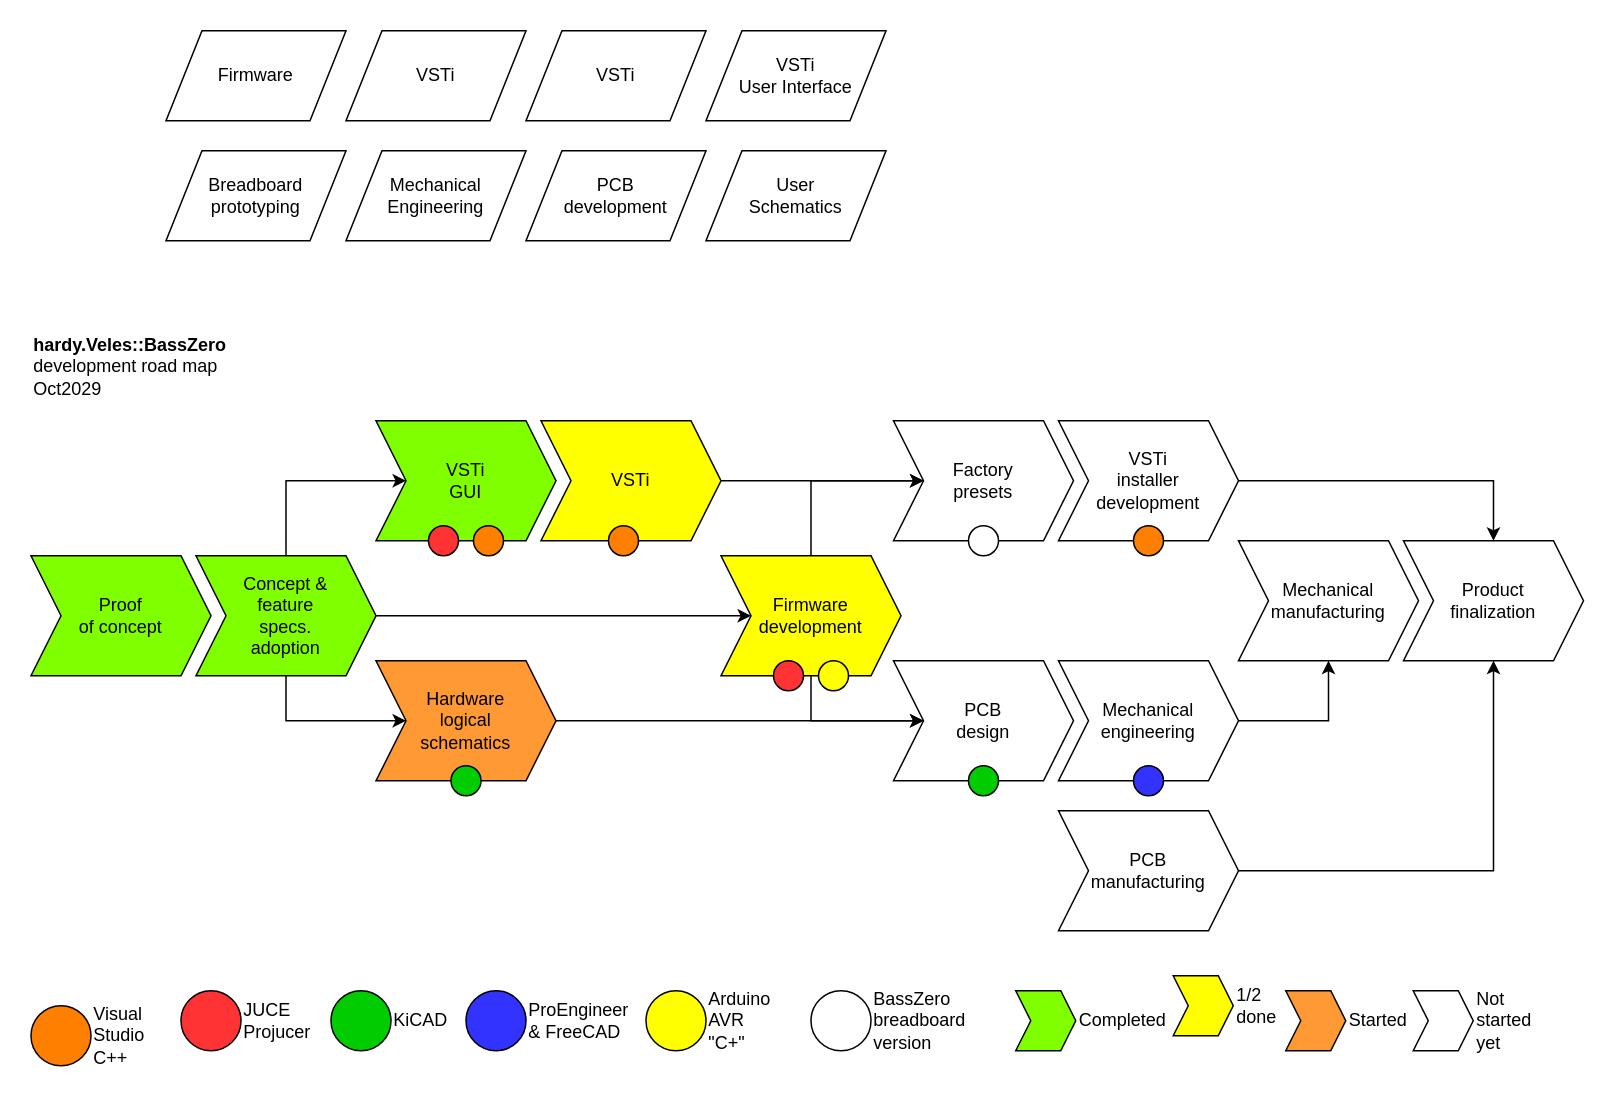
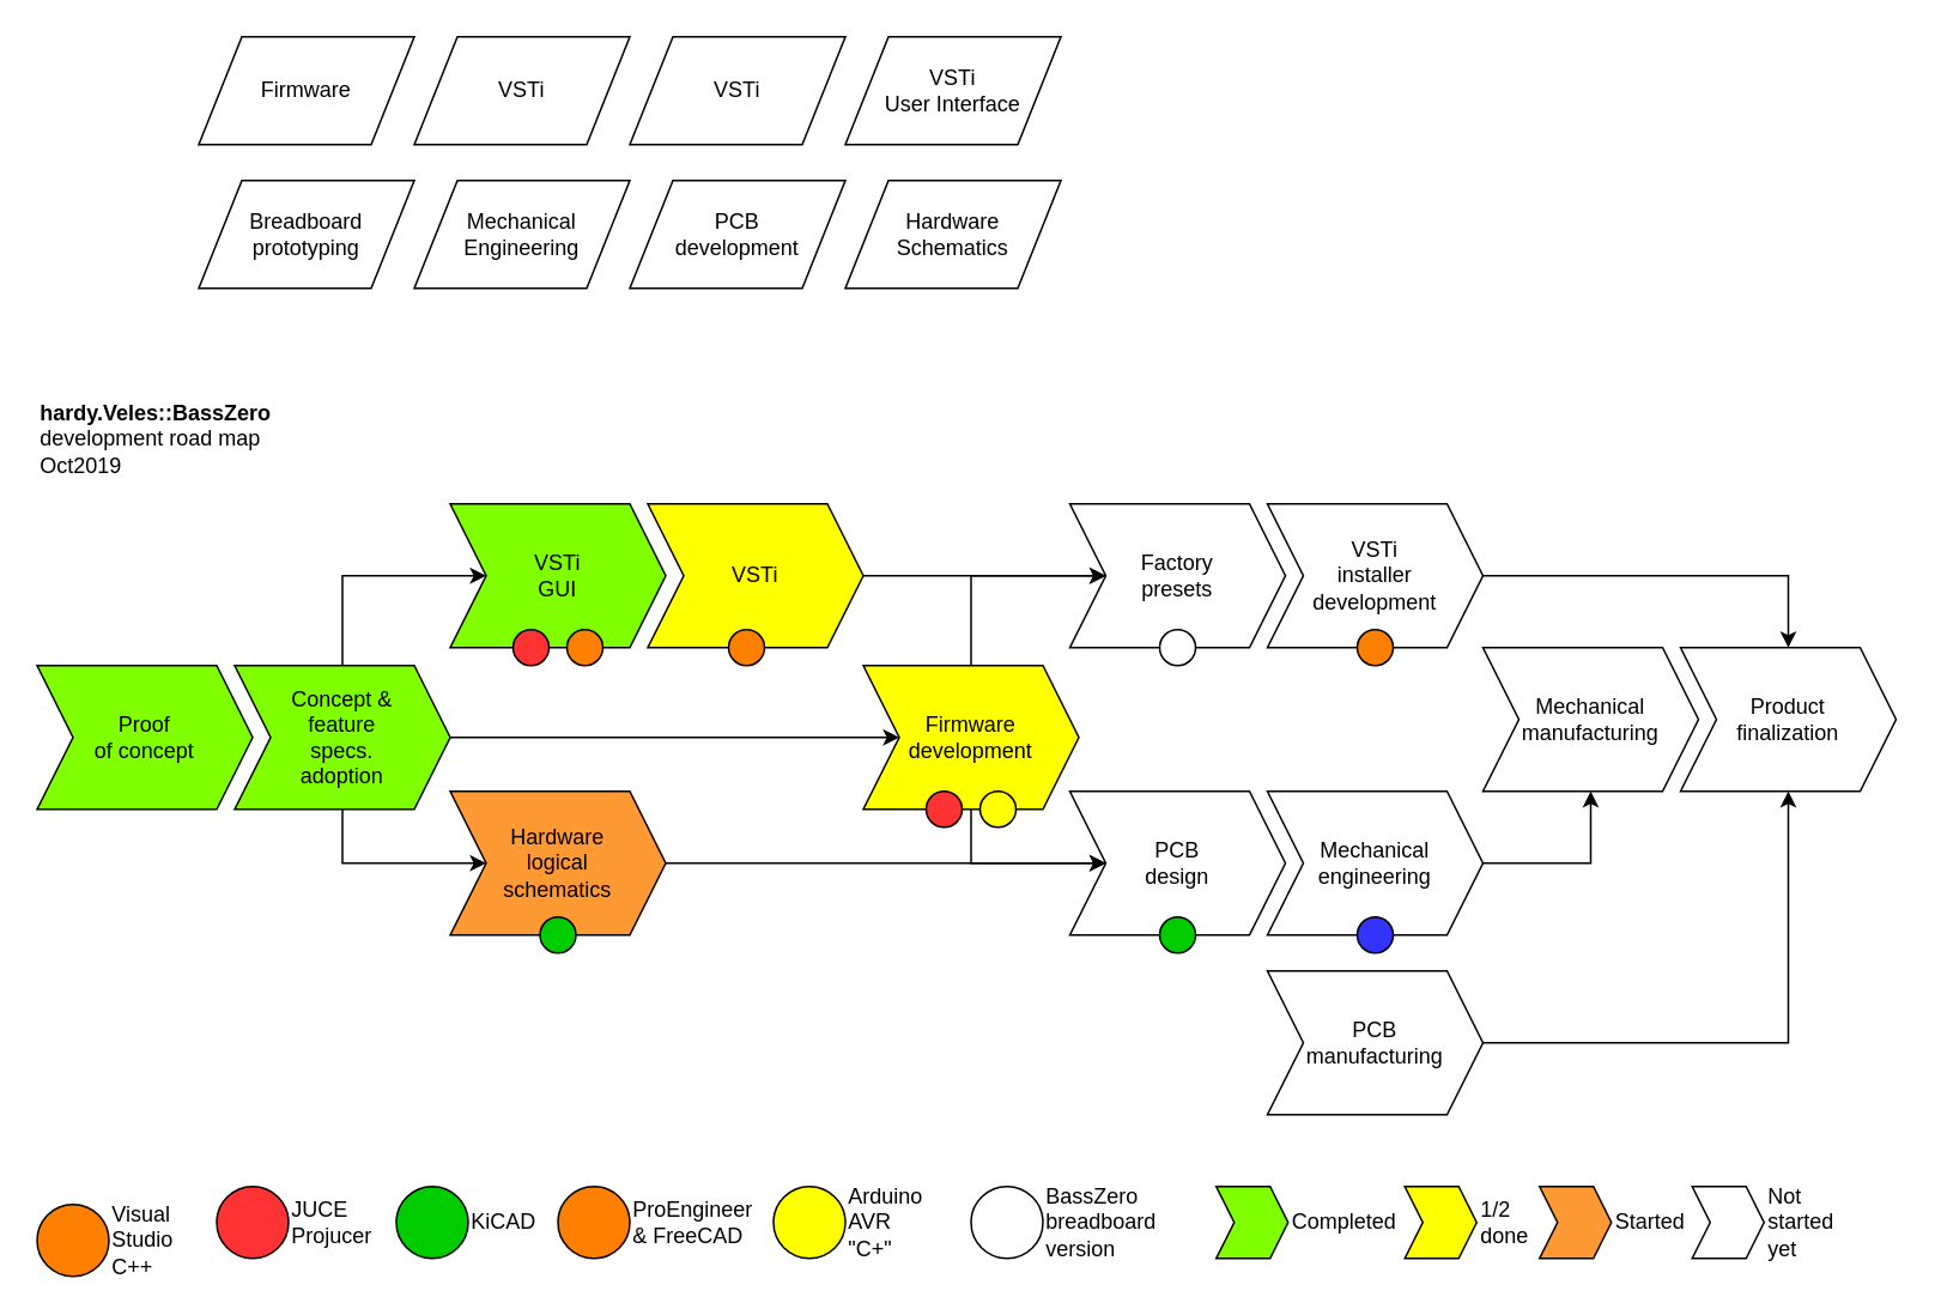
  <mxCell id="0" />
  <mxCell id="1" parent="0" />
  <mxCell id="2" value="Firmware" style="shape=parallelogram;perimeter=parallelogramPerimeter;whiteSpace=wrap;html=1;" parent="1" vertex="1"><mxGeometry x="110" y="20" width="120" height="60" as="geometry" /></mxCell>
  <mxCell id="3" value="VSTi&lt;br&gt;User Interface" style="shape=parallelogram;perimeter=parallelogramPerimeter;whiteSpace=wrap;html=1;" parent="1" vertex="1"><mxGeometry x="470" y="20" width="120" height="60" as="geometry" /></mxCell>
  <mxCell id="4" value="VSTi" style="shape=parallelogram;perimeter=parallelogramPerimeter;whiteSpace=wrap;html=1;" parent="1" vertex="1"><mxGeometry x="350" y="20" width="120" height="60" as="geometry" /></mxCell>
  <mxCell id="5" value="Breadboard&lt;br&gt;prototyping" style="shape=parallelogram;perimeter=parallelogramPerimeter;whiteSpace=wrap;html=1;" parent="1" vertex="1"><mxGeometry x="110" y="100" width="120" height="60" as="geometry" /></mxCell>
- <mxCell id="6" value="User&lt;br&gt;Schematics" style="shape=parallelogram;perimeter=parallelogramPerimeter;whiteSpace=wrap;html=1;" parent="1" vertex="1"><mxGeometry x="470" y="100" width="120" height="60" as="geometry" /></mxCell>
+ <mxCell id="6" value="Hardware&lt;br&gt;Schematics" style="shape=parallelogram;perimeter=parallelogramPerimeter;whiteSpace=wrap;html=1;" parent="1" vertex="1"><mxGeometry x="470" y="100" width="120" height="60" as="geometry" /></mxCell>
  <mxCell id="7" value="PCB&lt;br&gt;development" style="shape=parallelogram;perimeter=parallelogramPerimeter;whiteSpace=wrap;html=1;" parent="1" vertex="1"><mxGeometry x="350" y="100" width="120" height="60" as="geometry" /></mxCell>
  <mxCell id="8" value="Mechanical&lt;br&gt;Engineering" style="shape=parallelogram;perimeter=parallelogramPerimeter;whiteSpace=wrap;html=1;" parent="1" vertex="1"><mxGeometry x="230" y="100" width="120" height="60" as="geometry" /></mxCell>
  <mxCell id="9" value="VSTi" style="shape=parallelogram;perimeter=parallelogramPerimeter;whiteSpace=wrap;html=1;" parent="1" vertex="1"><mxGeometry x="230" y="20" width="120" height="60" as="geometry" /></mxCell>
  <mxCell id="10" value="Proof &lt;br&gt;of concept" style="shape=step;perimeter=stepPerimeter;whiteSpace=wrap;html=1;fixedSize=1;fillColor=#80FF00;" vertex="1" parent="1"><mxGeometry x="20" y="370" width="120" height="80" as="geometry" /></mxCell>
  <mxCell id="11" value="VSTi&lt;br&gt;GUI" style="shape=step;perimeter=stepPerimeter;whiteSpace=wrap;html=1;fixedSize=1;fillColor=#80FF00;" vertex="1" parent="1"><mxGeometry x="250" y="280" width="120" height="80" as="geometry" /></mxCell>
  <mxCell id="12" style="edgeStyle=orthogonalEdgeStyle;rounded=0;orthogonalLoop=1;jettySize=auto;html=1;entryX=0;entryY=0.5;entryDx=0;entryDy=0;" edge="1" parent="1" source="13" target="17"><mxGeometry relative="1" as="geometry" /></mxCell>
  <mxCell id="13" value="Hardware&lt;br&gt;logical&lt;br&gt;schematics" style="shape=step;perimeter=stepPerimeter;whiteSpace=wrap;html=1;fixedSize=1;fillColor=#FF9933;" vertex="1" parent="1"><mxGeometry x="250" y="440" width="120" height="80" as="geometry" /></mxCell>
  <mxCell id="14" style="edgeStyle=orthogonalEdgeStyle;rounded=0;orthogonalLoop=1;jettySize=auto;html=1;entryX=0;entryY=0.5;entryDx=0;entryDy=0;" edge="1" parent="1" source="16" target="24"><mxGeometry relative="1" as="geometry"><Array as="points"><mxPoint x="540" y="320" /></Array></mxGeometry></mxCell>
  <mxCell id="15" style="edgeStyle=orthogonalEdgeStyle;rounded=0;orthogonalLoop=1;jettySize=auto;html=1;entryX=0;entryY=0.5;entryDx=0;entryDy=0;" edge="1" parent="1" source="16" target="17"><mxGeometry relative="1" as="geometry"><Array as="points"><mxPoint x="540" y="480" /></Array></mxGeometry></mxCell>
  <mxCell id="16" value="Firmware&lt;br&gt;development" style="shape=step;perimeter=stepPerimeter;whiteSpace=wrap;html=1;fixedSize=1;fillColor=#FFFF00;" vertex="1" parent="1"><mxGeometry x="480" y="370" width="120" height="80" as="geometry" /></mxCell>
  <mxCell id="17" value="PCB&lt;br&gt;design" style="shape=step;perimeter=stepPerimeter;whiteSpace=wrap;html=1;fixedSize=1;" vertex="1" parent="1"><mxGeometry x="595" y="440" width="120" height="80" as="geometry" /></mxCell>
  <mxCell id="18" style="edgeStyle=orthogonalEdgeStyle;rounded=0;orthogonalLoop=1;jettySize=auto;html=1;entryX=0;entryY=0.5;entryDx=0;entryDy=0;" edge="1" parent="1" source="21" target="11"><mxGeometry relative="1" as="geometry"><Array as="points"><mxPoint x="190" y="320" /></Array></mxGeometry></mxCell>
  <mxCell id="19" style="edgeStyle=orthogonalEdgeStyle;rounded=0;orthogonalLoop=1;jettySize=auto;html=1;entryX=0;entryY=0.5;entryDx=0;entryDy=0;" edge="1" parent="1" source="21" target="13"><mxGeometry relative="1" as="geometry"><Array as="points"><mxPoint x="190" y="480" /></Array></mxGeometry></mxCell>
  <mxCell id="20" style="edgeStyle=orthogonalEdgeStyle;rounded=0;orthogonalLoop=1;jettySize=auto;html=1;" edge="1" parent="1" source="21" target="16"><mxGeometry relative="1" as="geometry" /></mxCell>
  <mxCell id="21" value="Concept &amp;amp;&lt;br&gt;feature&lt;br&gt;specs.&lt;br&gt;adoption" style="shape=step;perimeter=stepPerimeter;whiteSpace=wrap;html=1;fixedSize=1;fillColor=#80FF00;" vertex="1" parent="1"><mxGeometry x="130" y="370" width="120" height="80" as="geometry" /></mxCell>
  <mxCell id="22" style="edgeStyle=orthogonalEdgeStyle;rounded=0;orthogonalLoop=1;jettySize=auto;html=1;entryX=0.5;entryY=1;entryDx=0;entryDy=0;" edge="1" parent="1" source="23" target="27"><mxGeometry relative="1" as="geometry"><Array as="points"><mxPoint x="885" y="480" /></Array></mxGeometry></mxCell>
  <mxCell id="23" value="Mechanical&lt;br&gt;engineering" style="shape=step;perimeter=stepPerimeter;whiteSpace=wrap;html=1;fixedSize=1;" vertex="1" parent="1"><mxGeometry x="705" y="440" width="120" height="80" as="geometry" /></mxCell>
  <mxCell id="24" value="Factory&lt;br&gt;presets" style="shape=step;perimeter=stepPerimeter;whiteSpace=wrap;html=1;fixedSize=1;" vertex="1" parent="1"><mxGeometry x="595" y="280" width="120" height="80" as="geometry" /></mxCell>
  <mxCell id="25" style="edgeStyle=orthogonalEdgeStyle;rounded=0;orthogonalLoop=1;jettySize=auto;html=1;entryX=0.5;entryY=1;entryDx=0;entryDy=0;" edge="1" parent="1" source="26" target="30"><mxGeometry relative="1" as="geometry" /></mxCell>
  <mxCell id="26" value="PCB&lt;br&gt;manufacturing" style="shape=step;perimeter=stepPerimeter;whiteSpace=wrap;html=1;fixedSize=1;" vertex="1" parent="1"><mxGeometry x="705" y="540" width="120" height="80" as="geometry" /></mxCell>
  <mxCell id="27" value="Mechanical&lt;br&gt;manufacturing" style="shape=step;perimeter=stepPerimeter;whiteSpace=wrap;html=1;fixedSize=1;" vertex="1" parent="1"><mxGeometry x="825" y="360" width="120" height="80" as="geometry" /></mxCell>
  <mxCell id="28" style="edgeStyle=orthogonalEdgeStyle;rounded=0;orthogonalLoop=1;jettySize=auto;html=1;entryX=0.5;entryY=0;entryDx=0;entryDy=0;" edge="1" parent="1" source="29" target="30"><mxGeometry relative="1" as="geometry" /></mxCell>
  <mxCell id="29" value="VSTi&lt;br&gt;installer&lt;br&gt;development" style="shape=step;perimeter=stepPerimeter;whiteSpace=wrap;html=1;fixedSize=1;" vertex="1" parent="1"><mxGeometry x="705" y="280" width="120" height="80" as="geometry" /></mxCell>
  <mxCell id="30" value="Product&lt;br&gt;finalization" style="shape=step;perimeter=stepPerimeter;whiteSpace=wrap;html=1;fixedSize=1;" vertex="1" parent="1"><mxGeometry x="935" y="360" width="120" height="80" as="geometry" /></mxCell>
  <mxCell id="31" value="Visual&lt;br&gt;Studio&lt;br&gt;C++" style="ellipse;whiteSpace=wrap;html=1;aspect=fixed;labelPosition=right;verticalLabelPosition=middle;align=left;verticalAlign=middle;fillColor=#FF8000;" vertex="1" parent="1"><mxGeometry x="20" y="670" width="40" height="40" as="geometry" /></mxCell>
  <mxCell id="32" value="JUCE&lt;br&gt;Projucer" style="ellipse;whiteSpace=wrap;html=1;aspect=fixed;labelPosition=right;verticalLabelPosition=middle;align=left;verticalAlign=middle;fillColor=#FF3333;" vertex="1" parent="1"><mxGeometry x="120" y="660" width="40" height="40" as="geometry" /></mxCell>
  <mxCell id="33" style="edgeStyle=orthogonalEdgeStyle;rounded=0;orthogonalLoop=1;jettySize=auto;html=1;" edge="1" parent="1" source="34" target="24"><mxGeometry relative="1" as="geometry" /></mxCell>
  <mxCell id="34" value="VSTi" style="shape=step;perimeter=stepPerimeter;whiteSpace=wrap;html=1;fixedSize=1;fillColor=#FFFF00;" vertex="1" parent="1"><mxGeometry x="360" y="280" width="120" height="80" as="geometry" /></mxCell>
  <mxCell id="35" value="KiCAD" style="ellipse;whiteSpace=wrap;html=1;aspect=fixed;labelPosition=right;verticalLabelPosition=middle;align=left;verticalAlign=middle;fillColor=#00CC00;" vertex="1" parent="1"><mxGeometry x="220" y="660" width="40" height="40" as="geometry" /></mxCell>
  <mxCell id="36" value="BassZero&lt;br&gt;breadboard&lt;br&gt;version" style="ellipse;whiteSpace=wrap;html=1;aspect=fixed;labelPosition=right;verticalLabelPosition=middle;align=left;verticalAlign=middle;" vertex="1" parent="1"><mxGeometry x="540" y="660" width="40" height="40" as="geometry" /></mxCell>
- <mxCell id="37" value="ProEngineer&lt;br&gt;&amp;amp; FreeCAD" style="ellipse;whiteSpace=wrap;html=1;aspect=fixed;labelPosition=right;verticalLabelPosition=middle;align=left;verticalAlign=middle;fillColor=#3333FF;" vertex="1" parent="1"><mxGeometry x="310" y="660" width="40" height="40" as="geometry" /></mxCell>
+ <mxCell id="37" value="ProEngineer&lt;br&gt;&amp;amp; FreeCAD" style="ellipse;whiteSpace=wrap;html=1;aspect=fixed;labelPosition=right;verticalLabelPosition=middle;align=left;verticalAlign=middle;fillColor=#ff8000;" vertex="1" parent="1"><mxGeometry x="310" y="660" width="40" height="40" as="geometry" /></mxCell>
  <mxCell id="38" value="" style="ellipse;whiteSpace=wrap;html=1;aspect=fixed;fillColor=#FF3333;" vertex="1" parent="1"><mxGeometry x="285" y="350" width="20" height="20" as="geometry" /></mxCell>
  <mxCell id="39" value="" style="ellipse;whiteSpace=wrap;html=1;aspect=fixed;fillColor=#FF8000;" vertex="1" parent="1"><mxGeometry x="405" y="350" width="20" height="20" as="geometry" /></mxCell>
  <mxCell id="40" value="Arduino&lt;br&gt;AVR &quot;C+&quot;" style="ellipse;whiteSpace=wrap;html=1;aspect=fixed;labelPosition=right;verticalLabelPosition=middle;align=left;verticalAlign=middle;fillColor=#FFFF00;" vertex="1" parent="1"><mxGeometry x="430" y="660" width="40" height="40" as="geometry" /></mxCell>
  <mxCell id="41" value="" style="ellipse;whiteSpace=wrap;html=1;aspect=fixed;fillColor=#FF3333;" vertex="1" parent="1"><mxGeometry x="515" y="440" width="20" height="20" as="geometry" /></mxCell>
  <mxCell id="42" value="" style="ellipse;whiteSpace=wrap;html=1;aspect=fixed;fillColor=#FFFF00;" vertex="1" parent="1"><mxGeometry x="545" y="440" width="20" height="20" as="geometry" /></mxCell>
  <mxCell id="43" value="" style="ellipse;whiteSpace=wrap;html=1;aspect=fixed;fillColor=#00CC00;" vertex="1" parent="1"><mxGeometry x="645" y="510" width="20" height="20" as="geometry" /></mxCell>
  <mxCell id="44" value="" style="ellipse;whiteSpace=wrap;html=1;aspect=fixed;fillColor=#00CC00;" vertex="1" parent="1"><mxGeometry x="300" y="510" width="20" height="20" as="geometry" /></mxCell>
  <mxCell id="45" value="" style="ellipse;whiteSpace=wrap;html=1;aspect=fixed;fillColor=#FFFFFF;" vertex="1" parent="1"><mxGeometry x="645" y="350" width="20" height="20" as="geometry" /></mxCell>
  <mxCell id="46" value="" style="ellipse;whiteSpace=wrap;html=1;aspect=fixed;fillColor=#3333FF;" vertex="1" parent="1"><mxGeometry x="755" y="510" width="20" height="20" as="geometry" /></mxCell>
  <mxCell id="47" value="" style="ellipse;whiteSpace=wrap;html=1;aspect=fixed;fillColor=#FF8000;" vertex="1" parent="1"><mxGeometry x="755" y="350" width="20" height="20" as="geometry" /></mxCell>
  <mxCell id="48" value="" style="ellipse;whiteSpace=wrap;html=1;aspect=fixed;fillColor=#FF8000;" vertex="1" parent="1"><mxGeometry x="315" y="350" width="20" height="20" as="geometry" /></mxCell>
  <mxCell id="49" value="Completed" style="shape=step;perimeter=stepPerimeter;whiteSpace=wrap;html=1;fixedSize=1;fillColor=#80FF00;labelPosition=right;verticalLabelPosition=middle;align=left;verticalAlign=middle;size=10;" vertex="1" parent="1"><mxGeometry x="676.5" y="660" width="40" height="40" as="geometry" /></mxCell>
- <mxCell id="50" value="1/2 done" style="shape=step;perimeter=stepPerimeter;whiteSpace=wrap;html=1;fixedSize=1;fillColor=#FFFF00;labelPosition=right;verticalLabelPosition=middle;align=left;verticalAlign=middle;size=10;" vertex="1" parent="1"><mxGeometry x="781.5" y="650" width="40" height="40" as="geometry" /></mxCell>
+ <mxCell id="50" value="1/2 done" style="shape=step;perimeter=stepPerimeter;whiteSpace=wrap;html=1;fixedSize=1;fillColor=#FFFF00;labelPosition=right;verticalLabelPosition=middle;align=left;verticalAlign=middle;size=10;" vertex="1" parent="1"><mxGeometry x="781.5" y="660" width="40" height="40" as="geometry" /></mxCell>
  <mxCell id="51" value="Started" style="shape=step;perimeter=stepPerimeter;whiteSpace=wrap;html=1;fixedSize=1;fillColor=#FF9933;labelPosition=right;verticalLabelPosition=middle;align=left;verticalAlign=middle;size=10;" vertex="1" parent="1"><mxGeometry x="856.5" y="660" width="40" height="40" as="geometry" /></mxCell>
  <mxCell id="52" value="Not started&lt;br&gt;yet" style="shape=step;perimeter=stepPerimeter;whiteSpace=wrap;html=1;fixedSize=1;fillColor=#FFFFFF;labelPosition=right;verticalLabelPosition=middle;align=left;verticalAlign=middle;size=10;" vertex="1" parent="1"><mxGeometry x="941.5" y="660" width="40" height="40" as="geometry" /></mxCell>
- <mxCell id="53" value="&lt;b&gt;hardy.Veles::BassZero&lt;/b&gt;&lt;br&gt;development road map&lt;br&gt;Oct2029" style="text;html=1;resizable=0;points=[];autosize=1;align=left;verticalAlign=top;spacingTop=-4;" vertex="1" parent="1"><mxGeometry x="20" y="220" width="140" height="40" as="geometry" /></mxCell>
+ <mxCell id="53" value="&lt;b&gt;hardy.Veles::BassZero&lt;/b&gt;&lt;br&gt;development road map&lt;br&gt;Oct2019" style="text;html=1;resizable=0;points=[];autosize=1;align=left;verticalAlign=top;spacingTop=-4;" vertex="1" parent="1"><mxGeometry x="20" y="220" width="140" height="40" as="geometry" /></mxCell>
